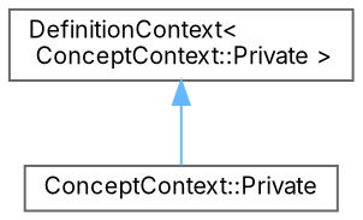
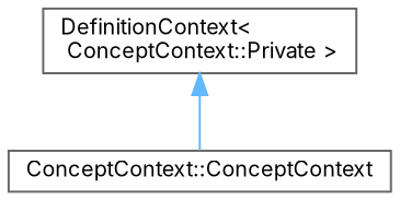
  digraph {
    rankdir=TB
    fontname=Inter
    node [color=grey40 fillcolor=white fontname=Inter fontsize=10 shape=box style=filled]
    n1 [height=0.2 label="DefinitionContext\<\l ConceptContext::Private \>" width=0.4]
-   n2 [height=0.2 label="ConceptContext::Private" width=0.4]
+   n2 [height=0.2 label="ConceptContext::ConceptContext" width=0.4]
    n1 -> n2 [color=steelblue1 dir=back fontname=Inter fontsize=10 labelfontname=Helvetica labelfontsize=10 style=solid]
  }
